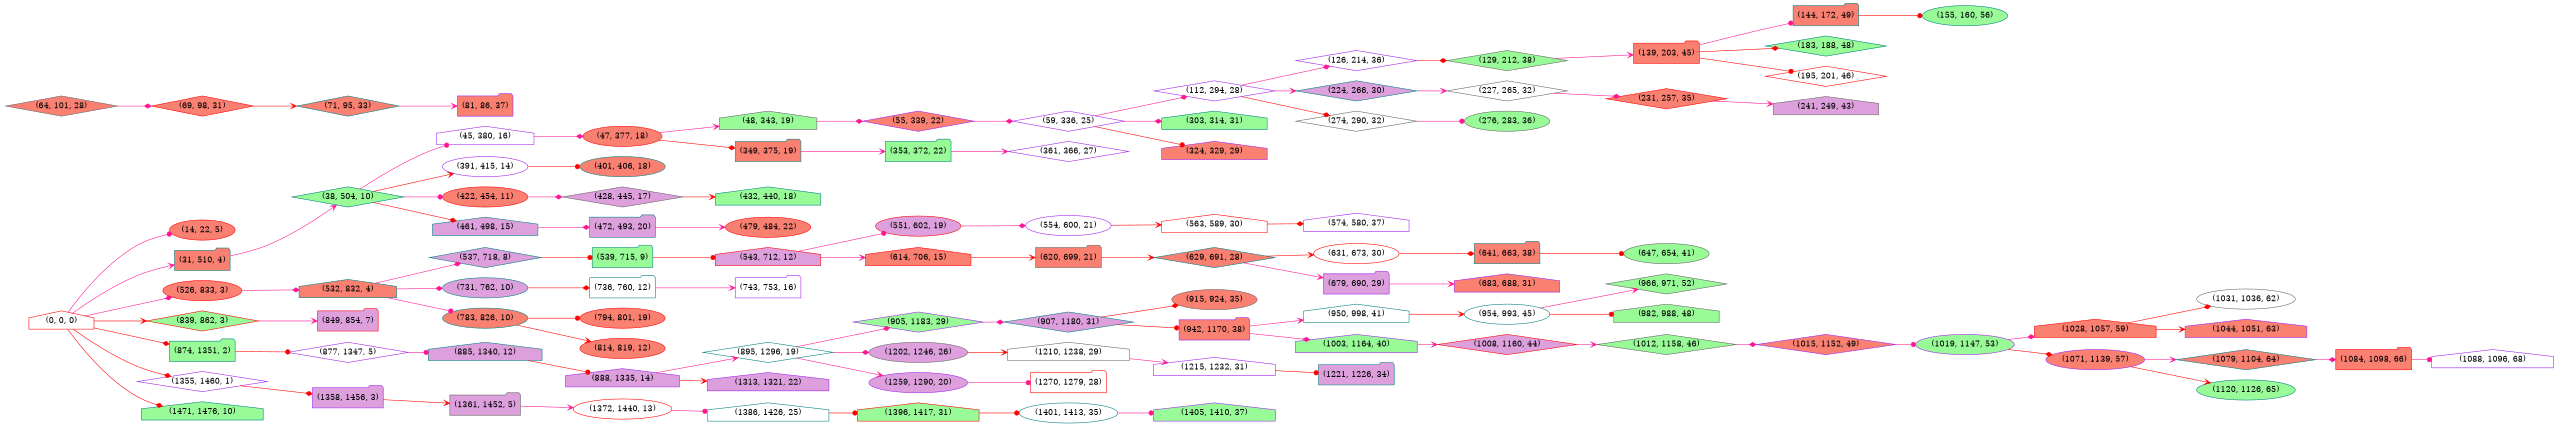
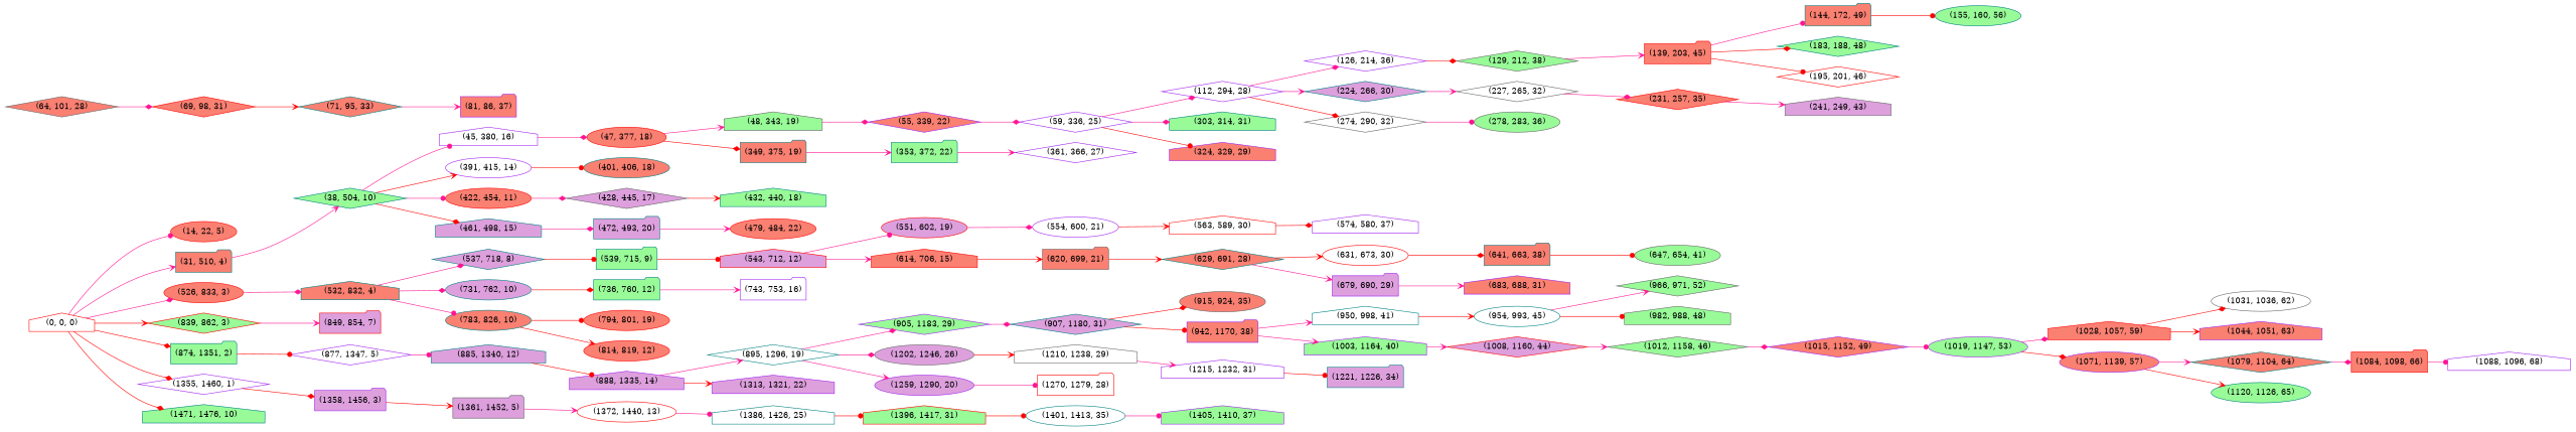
  digraph {
    rankdir=LR
    node [color=teal fillcolor=salmon shape=diamond style=filled]
    edge [arrowhead=vee color=deeppink]
    "(0, 0, 0)" [color=red fillcolor=white shape=house]
    "(14, 22, 5)" [color=red shape=ellipse]
    "(31, 510, 4)" [shape=folder]
    "(526, 833, 3)" [color=red shape=ellipse]
    "(839, 862, 3)" [color=red fillcolor=palegreen]
    "(874, 1351, 2)" [fillcolor=palegreen shape=folder]
    "(1355, 1460, 1)" [color=purple fillcolor=white]
    "(1471, 1476, 10)" [fillcolor=palegreen shape=house]
    "(38, 504, 10)" [fillcolor=palegreen]
    "(532, 832, 4)" [shape=house]
    "(849, 854, 7)" [color=red fillcolor=plum shape=folder]
    "(877, 1347, 5)" [color=purple fillcolor=white]
    "(1358, 1456, 3)" [color=purple fillcolor=plum shape=folder]
    "(45, 380, 16)" [color=purple fillcolor=white shape=house]
    "(391, 415, 14)" [color=purple fillcolor=white shape=ellipse]
    "(422, 454, 11)" [color=red shape=ellipse]
    "(461, 498, 15)" [fillcolor=plum shape=house]
    "(47, 377, 18)" [color=red shape=ellipse]
    "(401, 406, 18)" [shape=ellipse]
    "(428, 445, 17)" [color=gray40 fillcolor=plum]
    "(472, 493, 20)" [fillcolor=plum shape=folder]
    "(48, 343, 19)" [color=gray40 fillcolor=palegreen shape=house]
    "(349, 375, 19)" [shape=folder]
    "(55, 339, 22)" [color=purple]
    "(353, 372, 22)" [fillcolor=palegreen shape=folder]
    "(59, 336, 25)" [color=purple fillcolor=white]
    "(112, 294, 28)" [color=purple fillcolor=white]
    "(303, 314, 31)" [fillcolor=palegreen shape=house]
    "(324, 329, 29)" [color=purple shape=house]
    "(64, 101, 28)" [color=gray40]
    "(69, 98, 31)" [color=red]
    "(126, 214, 36)" [color=purple fillcolor=white]
    n33 [fillcolor=plum label="(224, 266, 30)"]
    "(274, 290, 32)" [color=gray40 fillcolor=white]
    "(71, 95, 33)"
    "(81, 86, 37)" [color=purple shape=folder]
    "(129, 212, 38)" [color=gray40 fillcolor=palegreen]
    "(227, 265, 32)" [color=gray40 fillcolor=white]
-   "(278, 283, 36)" [color=gray40 fillcolor=palegreen shape=ellipse label="(276, 283, 36)"]
+   "(278, 283, 36)" [color=gray40 fillcolor=palegreen shape=ellipse]
    "(139, 203, 45)" [color=red shape=folder]
    "(144, 172, 49)" [shape=folder]
    "(183, 188, 48)" [fillcolor=palegreen]
    "(195, 201, 46)" [color=red fillcolor=white]
    "(155, 160, 56)" [fillcolor=palegreen shape=ellipse]
    "(231, 257, 35)" [color=red]
    "(241, 249, 43)" [color=gray40 fillcolor=plum shape=house]
    "(361, 366, 27)" [color=purple fillcolor=white]
    "(432, 440, 18)" [fillcolor=palegreen shape=house]
    "(479, 484, 22)" [color=red shape=ellipse]
    "(537, 718, 8)" [fillcolor=plum]
    "(731, 762, 10)" [fillcolor=plum shape=ellipse]
    "(783, 826, 10)" [shape=ellipse]
    "(539, 715, 9)" [fillcolor=palegreen shape=folder]
-   "(736, 760, 12)" [fillcolor=white shape=folder]
+   "(736, 760, 12)" [fillcolor=palegreen shape=folder]
    "(794, 801, 19)" [color=red shape=ellipse]
    "(814, 819, 12)" [color=red shape=ellipse]
    "(543, 712, 12)" [color=red fillcolor=plum shape=house]
    "(551, 602, 19)" [color=red fillcolor=plum shape=ellipse]
    "(614, 706, 15)" [color=red shape=house]
    "(554, 600, 21)" [color=purple fillcolor=white shape=ellipse]
    "(620, 699, 21)" [color=gray40 shape=folder]
    "(563, 589, 30)" [color=red fillcolor=white shape=house]
    "(574, 580, 37)" [color=purple fillcolor=white shape=house]
    "(629, 691, 28)"
    "(631, 673, 30)" [color=red fillcolor=white shape=ellipse]
    "(679, 690, 29)" [color=purple fillcolor=plum shape=folder]
    "(641, 663, 38)" [shape=folder]
    "(683, 688, 31)" [color=purple shape=house]
    "(647, 654, 41)" [color=gray40 fillcolor=palegreen shape=ellipse]
    "(743, 753, 16)" [color=purple fillcolor=white shape=folder]
    "(885, 1340, 12)" [fillcolor=plum shape=house]
    "(888, 1335, 14)" [color=purple fillcolor=plum shape=house]
    "(895, 1296, 19)" [fillcolor=white]
    "(1313, 1321, 22)" [color=purple fillcolor=plum shape=house]
    "(905, 1183, 29)" [color=purple fillcolor=palegreen]
    "(1202, 1246, 26)" [color=gray40 fillcolor=plum shape=ellipse]
    "(1259, 1290, 20)" [color=purple fillcolor=plum shape=ellipse]
    "(907, 1180, 31)" [fillcolor=plum]
    "(1210, 1238, 29)" [color=gray40 fillcolor=white shape=house]
    "(1270, 1279, 28)" [color=red fillcolor=white shape=folder]
    "(915, 924, 35)" [color=gray40 shape=ellipse]
    "(942, 1170, 38)" [color=purple shape=folder]
    "(950, 998, 41)" [fillcolor=white shape=house]
    "(1003, 1164, 40)" [color=purple fillcolor=palegreen shape=house]
    "(954, 993, 45)" [fillcolor=white shape=ellipse]
    "(1008, 1160, 44)" [color=red fillcolor=plum]
    "(966, 971, 52)" [color=gray40 fillcolor=palegreen]
    "(982, 988, 48)" [color=gray40 fillcolor=palegreen shape=house]
    "(1012, 1158, 46)" [color=gray40 fillcolor=palegreen]
    "(1015, 1152, 49)" [color=purple]
    "(1019, 1147, 53)" [color=purple fillcolor=palegreen shape=ellipse]
    "(1028, 1057, 59)" [color=red shape=house]
    "(1071, 1139, 57)" [color=purple shape=ellipse]
    "(1031, 1036, 62)" [color=gray40 fillcolor=white shape=ellipse]
    "(1044, 1051, 63)" [color=purple shape=house]
    "(1079, 1104, 64)"
    "(1120, 1126, 65)" [fillcolor=palegreen shape=ellipse]
    "(1084, 1098, 66)" [color=red shape=folder]
    "(1088, 1096, 68)" [color=purple fillcolor=white shape=house]
    "(1215, 1232, 31)" [color=purple fillcolor=white shape=house]
    "(1221, 1226, 34)" [fillcolor=plum shape=folder]
    "(1361, 1452, 5)" [color=gray40 fillcolor=plum shape=folder]
    "(1372, 1440, 13)" [color=red fillcolor=white shape=ellipse]
    "(1386, 1426, 25)" [fillcolor=white shape=house]
    "(1396, 1417, 31)" [color=red fillcolor=palegreen shape=house]
    "(1401, 1413, 35)" [fillcolor=white shape=ellipse]
    "(1405, 1410, 37)" [color=purple fillcolor=palegreen shape=house]
    "(0, 0, 0)" -> "(14, 22, 5)" [arrowhead=dot]
    "(0, 0, 0)" -> "(31, 510, 4)"
    "(0, 0, 0)" -> "(526, 833, 3)" [arrowhead=diamond]
    "(0, 0, 0)" -> "(839, 862, 3)" [color=red]
    "(0, 0, 0)" -> "(874, 1351, 2)" [arrowhead=diamond color=red]
    "(0, 0, 0)" -> "(1355, 1460, 1)" [arrowhead=diamond color=red]
    "(0, 0, 0)" -> "(1471, 1476, 10)" [arrowhead=diamond color=red]
    "(31, 510, 4)" -> "(38, 504, 10)"
    "(526, 833, 3)" -> "(532, 832, 4)" [arrowhead=diamond]
    "(839, 862, 3)" -> "(849, 854, 7)"
    "(874, 1351, 2)" -> "(877, 1347, 5)" [arrowhead=dot color=red]
    "(1355, 1460, 1)" -> "(1358, 1456, 3)" [arrowhead=diamond color=red]
    "(38, 504, 10)" -> "(45, 380, 16)" [arrowhead=dot]
    "(38, 504, 10)" -> "(391, 415, 14)" [color=red]
    "(38, 504, 10)" -> "(422, 454, 11)" [arrowhead=dot]
    "(38, 504, 10)" -> "(461, 498, 15)" [arrowhead=diamond color=red]
    "(532, 832, 4)" -> "(537, 718, 8)" [arrowhead=diamond]
    "(532, 832, 4)" -> "(731, 762, 10)" [arrowhead=diamond]
    "(532, 832, 4)" -> "(783, 826, 10)" [arrowhead=dot]
    "(877, 1347, 5)" -> "(885, 1340, 12)" [arrowhead=dot]
    "(1358, 1456, 3)" -> "(1361, 1452, 5)" [color=red]
    "(45, 380, 16)" -> "(47, 377, 18)" [arrowhead=diamond]
    "(391, 415, 14)" -> "(401, 406, 18)" [arrowhead=dot color=red]
    "(422, 454, 11)" -> "(428, 445, 17)" [arrowhead=diamond]
    "(461, 498, 15)" -> "(472, 493, 20)" [arrowhead=diamond]
    "(47, 377, 18)" -> "(48, 343, 19)"
    "(47, 377, 18)" -> "(349, 375, 19)" [arrowhead=diamond color=red]
    "(428, 445, 17)" -> "(432, 440, 18)" [color=red]
    "(472, 493, 20)" -> "(479, 484, 22)"
    "(48, 343, 19)" -> "(55, 339, 22)" [arrowhead=diamond]
    "(349, 375, 19)" -> "(353, 372, 22)"
    "(55, 339, 22)" -> "(59, 336, 25)" [arrowhead=diamond]
    "(353, 372, 22)" -> "(361, 366, 27)"
    "(59, 336, 25)" -> "(112, 294, 28)" [arrowhead=diamond]
    "(59, 336, 25)" -> "(303, 314, 31)" [arrowhead=diamond]
    "(59, 336, 25)" -> "(324, 329, 29)" [arrowhead=dot color=red]
    "(112, 294, 28)" -> "(126, 214, 36)" [arrowhead=diamond]
    "(112, 294, 28)" -> n33
    "(112, 294, 28)" -> "(274, 290, 32)" [arrowhead=diamond color=red]
    "(64, 101, 28)" -> "(69, 98, 31)" [arrowhead=diamond]
    "(69, 98, 31)" -> "(71, 95, 33)" [color=red]
    "(126, 214, 36)" -> "(129, 212, 38)" [arrowhead=diamond color=red]
    n33 -> "(227, 265, 32)"
    "(274, 290, 32)" -> "(278, 283, 36)" [arrowhead=dot]
    "(71, 95, 33)" -> "(81, 86, 37)"
    "(129, 212, 38)" -> "(139, 203, 45)"
    "(227, 265, 32)" -> "(231, 257, 35)" [arrowhead=diamond]
    "(139, 203, 45)" -> "(144, 172, 49)" [arrowhead=dot]
    "(139, 203, 45)" -> "(183, 188, 48)" [arrowhead=diamond color=red]
    "(139, 203, 45)" -> "(195, 201, 46)" [arrowhead=dot color=red]
    "(144, 172, 49)" -> "(155, 160, 56)" [arrowhead=dot color=red]
    "(231, 257, 35)" -> "(241, 249, 43)"
    "(537, 718, 8)" -> "(539, 715, 9)" [arrowhead=dot color=red]
    "(731, 762, 10)" -> "(736, 760, 12)" [arrowhead=diamond color=red]
    "(783, 826, 10)" -> "(794, 801, 19)" [arrowhead=dot color=red]
    "(783, 826, 10)" -> "(814, 819, 12)" [color=red]
    "(539, 715, 9)" -> "(543, 712, 12)" [arrowhead=dot color=red]
    "(736, 760, 12)" -> "(743, 753, 16)"
    "(543, 712, 12)" -> "(551, 602, 19)" [arrowhead=dot]
    "(543, 712, 12)" -> "(614, 706, 15)"
    "(551, 602, 19)" -> "(554, 600, 21)" [arrowhead=diamond]
    "(614, 706, 15)" -> "(620, 699, 21)" [color=red]
    "(554, 600, 21)" -> "(563, 589, 30)" [color=red]
    "(620, 699, 21)" -> "(629, 691, 28)" [color=red]
    "(563, 589, 30)" -> "(574, 580, 37)" [arrowhead=diamond color=red]
    "(629, 691, 28)" -> "(631, 673, 30)" [color=red]
    "(629, 691, 28)" -> "(679, 690, 29)"
    "(631, 673, 30)" -> "(641, 663, 38)" [arrowhead=diamond color=red]
    "(679, 690, 29)" -> "(683, 688, 31)"
    "(641, 663, 38)" -> "(647, 654, 41)" [arrowhead=dot color=red]
    "(885, 1340, 12)" -> "(888, 1335, 14)" [arrowhead=dot color=red]
    "(888, 1335, 14)" -> "(895, 1296, 19)"
    "(888, 1335, 14)" -> "(1313, 1321, 22)" [color=red]
    "(895, 1296, 19)" -> "(905, 1183, 29)" [arrowhead=diamond]
    "(895, 1296, 19)" -> "(1202, 1246, 26)" [arrowhead=diamond]
    "(895, 1296, 19)" -> "(1259, 1290, 20)"
    "(905, 1183, 29)" -> "(907, 1180, 31)" [arrowhead=diamond]
    "(1202, 1246, 26)" -> "(1210, 1238, 29)" [color=red]
    "(1259, 1290, 20)" -> "(1270, 1279, 28)" [arrowhead=dot]
    "(907, 1180, 31)" -> "(915, 924, 35)" [arrowhead=diamond color=red]
    "(907, 1180, 31)" -> "(942, 1170, 38)" [arrowhead=dot color=red]
    "(1210, 1238, 29)" -> "(1215, 1232, 31)"
    "(942, 1170, 38)" -> "(950, 998, 41)"
-   "(942, 1170, 38)" -> "(1003, 1164, 40)" [arrowhead=diamond]
+   "(942, 1170, 38)" -> "(1003, 1164, 40)"
    "(950, 998, 41)" -> "(954, 993, 45)" [color=red]
    "(1003, 1164, 40)" -> "(1008, 1160, 44)"
    "(954, 993, 45)" -> "(966, 971, 52)"
    "(954, 993, 45)" -> "(982, 988, 48)" [arrowhead=dot color=red]
    "(1008, 1160, 44)" -> "(1012, 1158, 46)"
    "(1012, 1158, 46)" -> "(1015, 1152, 49)" [arrowhead=diamond]
    "(1015, 1152, 49)" -> "(1019, 1147, 53)" [arrowhead=dot]
    "(1019, 1147, 53)" -> "(1028, 1057, 59)" [arrowhead=diamond]
    "(1019, 1147, 53)" -> "(1071, 1139, 57)" [arrowhead=diamond color=red]
    "(1028, 1057, 59)" -> "(1031, 1036, 62)" [arrowhead=diamond color=red]
    "(1028, 1057, 59)" -> "(1044, 1051, 63)" [color=red]
    "(1071, 1139, 57)" -> "(1079, 1104, 64)"
    "(1071, 1139, 57)" -> "(1120, 1126, 65)" [color=red]
    "(1079, 1104, 64)" -> "(1084, 1098, 66)" [arrowhead=diamond]
    "(1084, 1098, 66)" -> "(1088, 1096, 68)" [arrowhead=dot]
    "(1215, 1232, 31)" -> "(1221, 1226, 34)" [arrowhead=dot color=red]
    "(1361, 1452, 5)" -> "(1372, 1440, 13)"
    "(1372, 1440, 13)" -> "(1386, 1426, 25)" [arrowhead=dot]
    "(1386, 1426, 25)" -> "(1396, 1417, 31)" [arrowhead=dot color=red]
    "(1396, 1417, 31)" -> "(1401, 1413, 35)" [arrowhead=dot color=red]
    "(1401, 1413, 35)" -> "(1405, 1410, 37)" [arrowhead=dot]
  }
